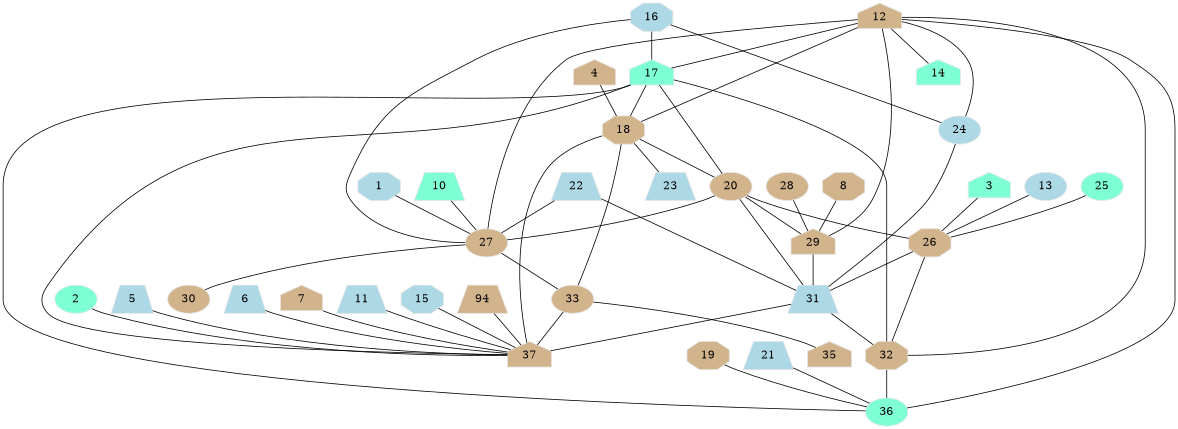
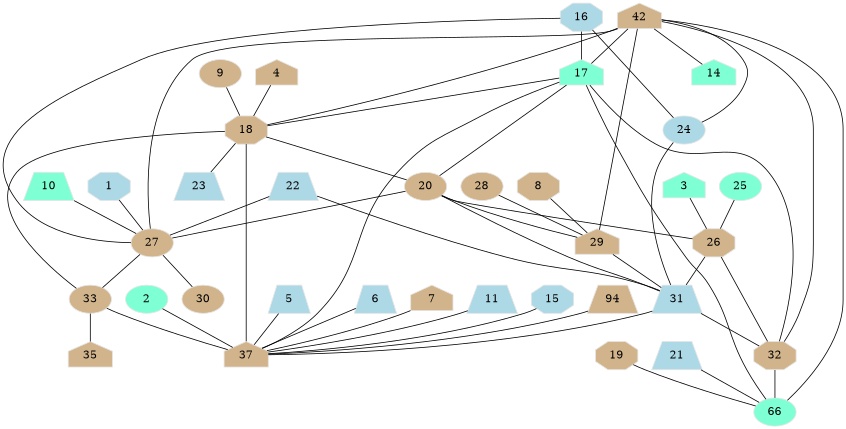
  graph {
    fontname="DejaVu Serif"
    node [color=gray90 fillcolor=tan fontname="DejaVu Serif" shape=ellipse style=filled]
    edge [fontname="DejaVu Serif" weight=1.0]
    1 [fillcolor=lightblue shape=octagon]
    27
    33
    30
    2 [fillcolor=aquamarine]
    37 [shape=house]
    3 [fillcolor=aquamarine shape=house]
    26 [shape=octagon]
    32 [shape=octagon]
    31 [fillcolor=lightblue shape=trapezium]
    4 [shape=house]
    18 [shape=octagon]
    20
    23 [fillcolor=lightblue shape=trapezium]
    5 [fillcolor=lightblue shape=trapezium]
    6 [fillcolor=lightblue shape=trapezium]
    7 [shape=house]
    8 [shape=octagon]
    29 [shape=house]
+   9
    10 [fillcolor=aquamarine shape=trapezium]
    11 [fillcolor=lightblue shape=trapezium]
-   12 [shape=house]
+   12 [shape=house label=42]
    14 [fillcolor=aquamarine shape=house]
    17 [fillcolor=aquamarine shape=house]
    24 [fillcolor=lightblue]
-   36 [fillcolor=aquamarine]
-   13 [fillcolor=lightblue]
+   36 [fillcolor=aquamarine label=66]
    15 [fillcolor=lightblue shape=octagon]
    16 [fillcolor=lightblue shape=octagon]
    35 [shape=house]
    19 [shape=octagon]
    21 [fillcolor=lightblue shape=trapezium]
    22 [fillcolor=lightblue shape=trapezium]
    25 [fillcolor=aquamarine]
    28
    n37 [label=94 shape=trapezium]
    1 -- 27
    27 -- 33
    27 -- 30
    33 -- 37 [weight=3.0]
    33 -- 35
    2 -- 37
    3 -- 26
    26 -- 32
    26 -- 31 [weight=2.0]
    32 -- 36 [weight=4.0]
    31 -- 37
    31 -- 32
    4 -- 18
    18 -- 33 [weight=2.0]
    18 -- 37 [weight=6.0]
    18 -- 20 [weight=3.0]
    18 -- 23
    20 -- 27
    20 -- 26 [weight=5.0]
    20 -- 31 [weight=2.0]
    20 -- 29
    5 -- 37
    6 -- 37
    7 -- 37
    8 -- 29
    29 -- 31 [weight=3.0]
+   9 -- 18
    10 -- 27
    11 -- 37
    12 -- 27 [weight=5.0]
    12 -- 32 [weight=2.0]
    12 -- 18
    12 -- 29
    12 -- 14
    12 -- 17
    12 -- 24
    12 -- 36 [weight=2.0]
    17 -- 37
    17 -- 32 [weight=2.0]
    17 -- 18 [weight=2.0]
    17 -- 20
    17 -- 36 [weight=2.0]
    24 -- 31 [weight=2.0]
-   13 -- 26
    15 -- 37
    16 -- 27
    16 -- 17
    16 -- 24
    19 -- 36
    21 -- 36
    22 -- 27
    22 -- 31
    25 -- 26
    28 -- 29
    n37 -- 37
  }
